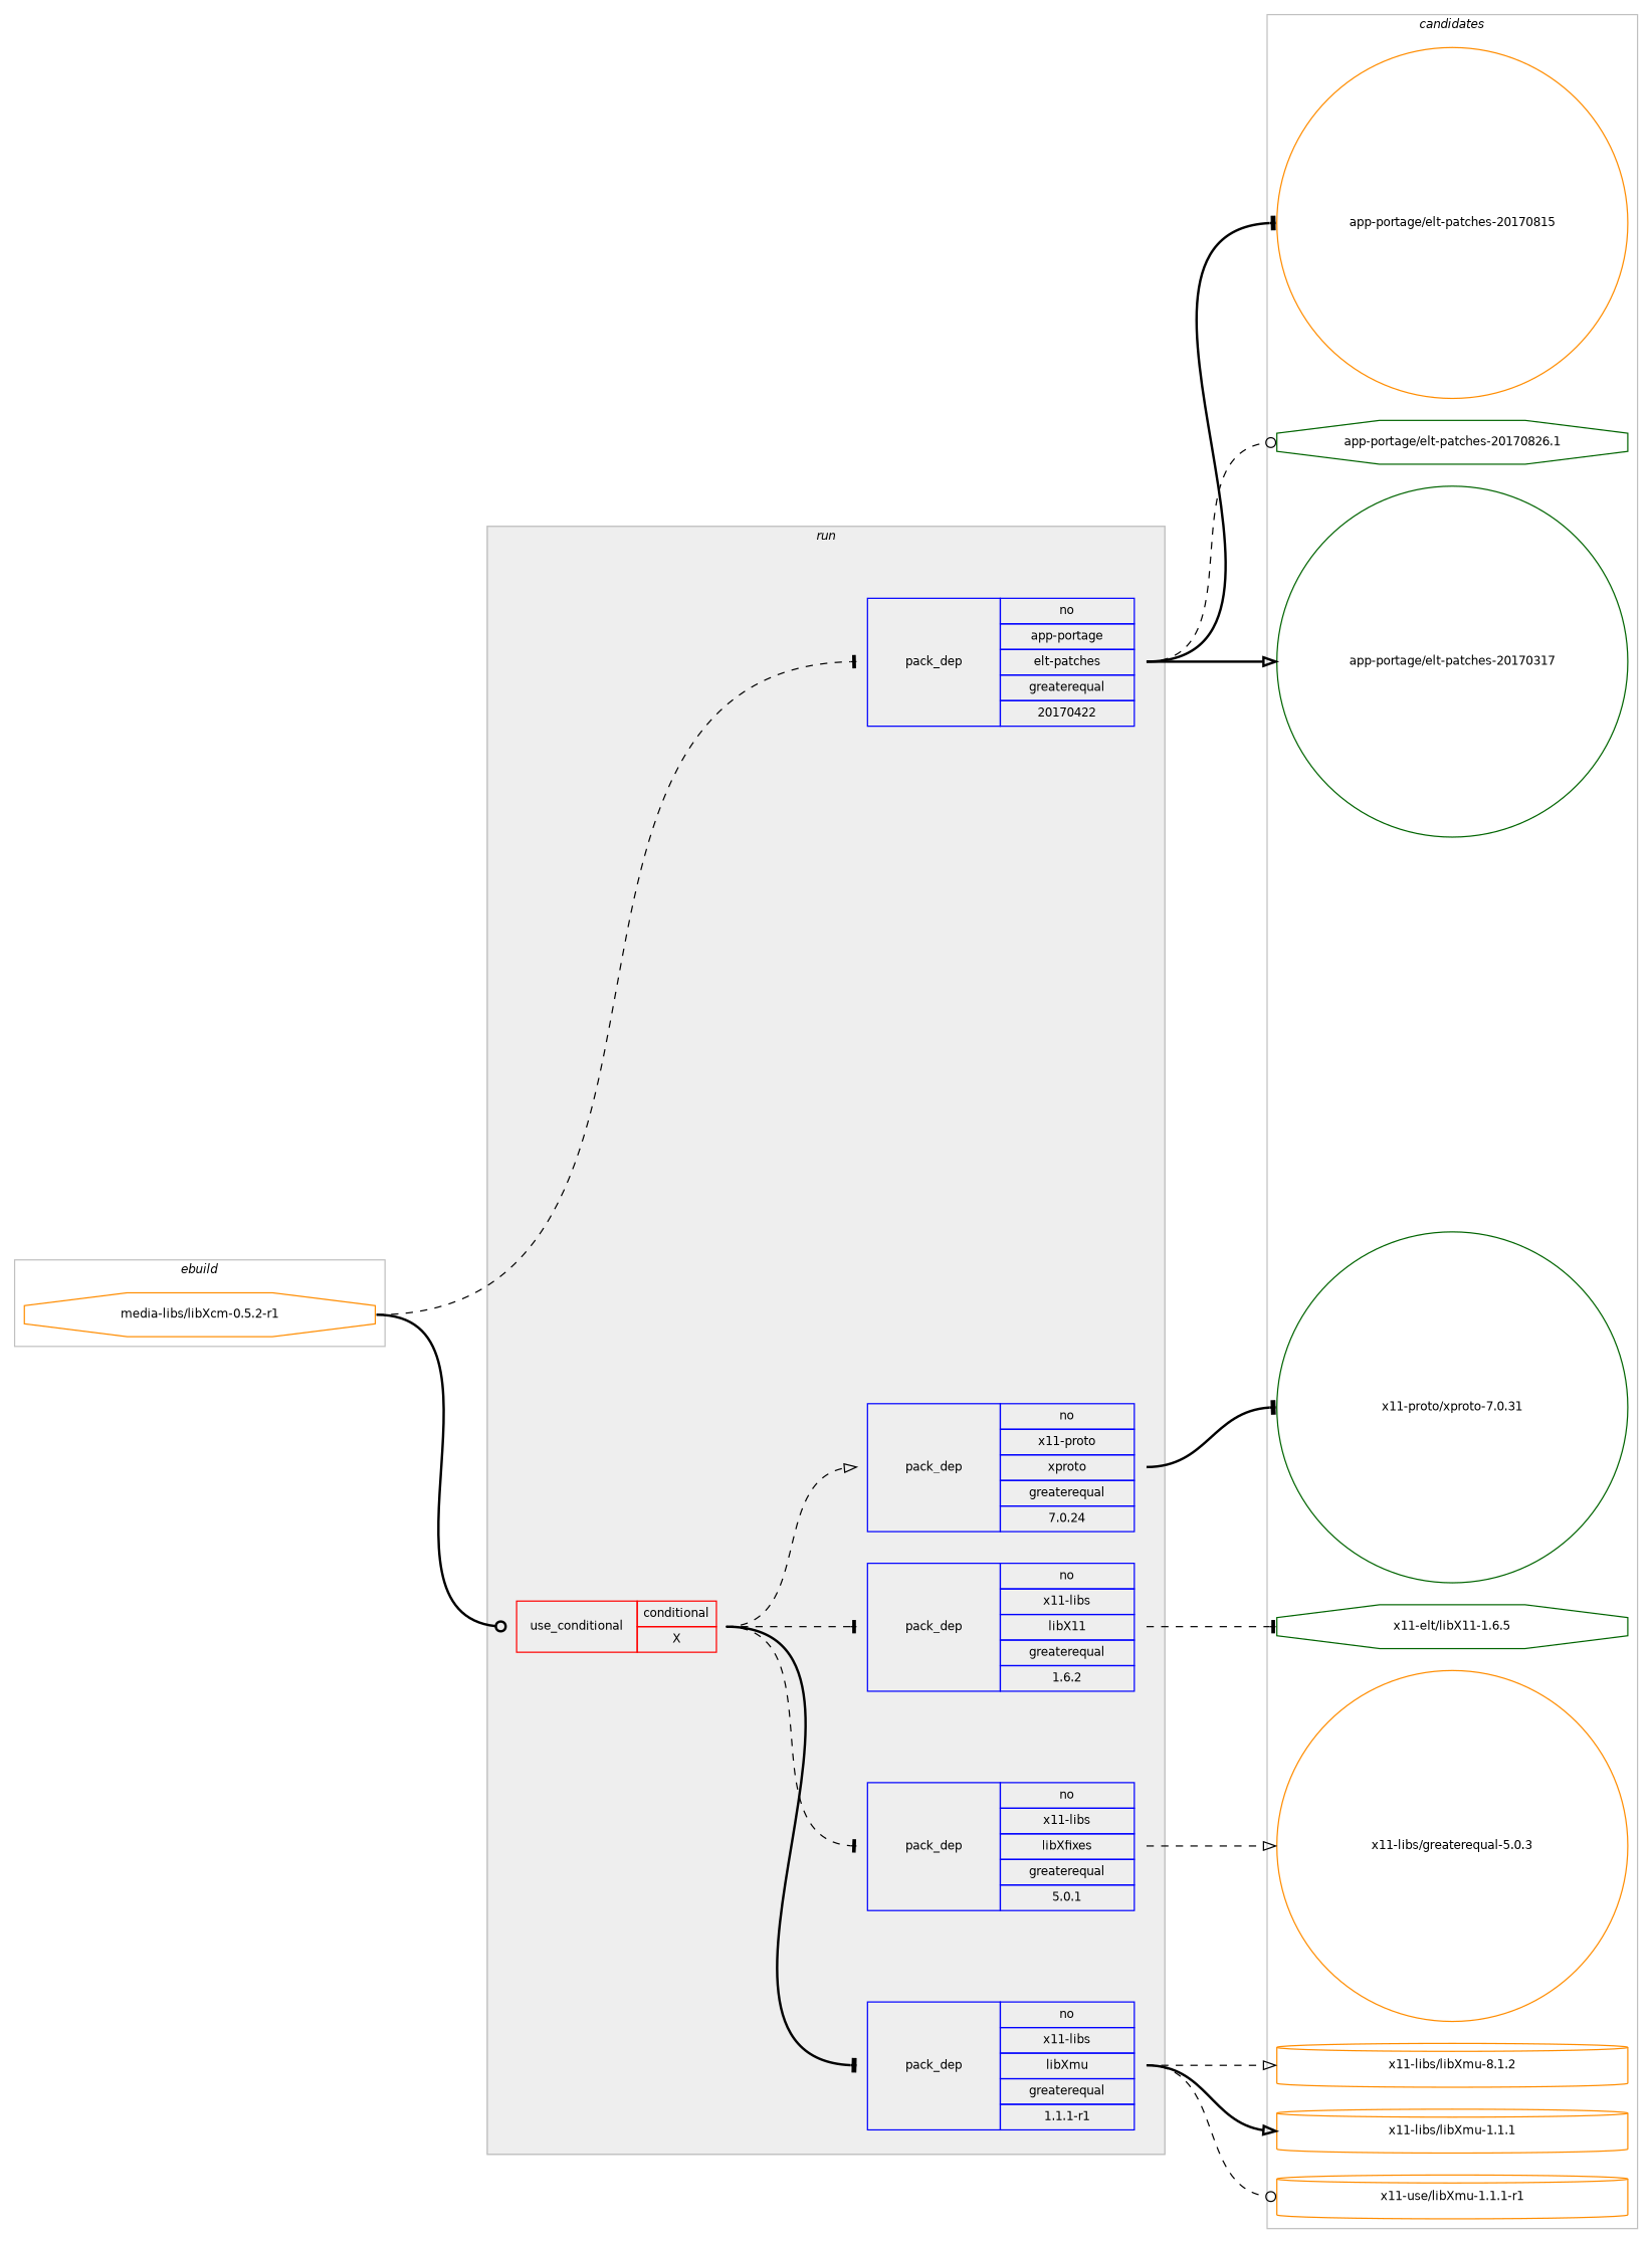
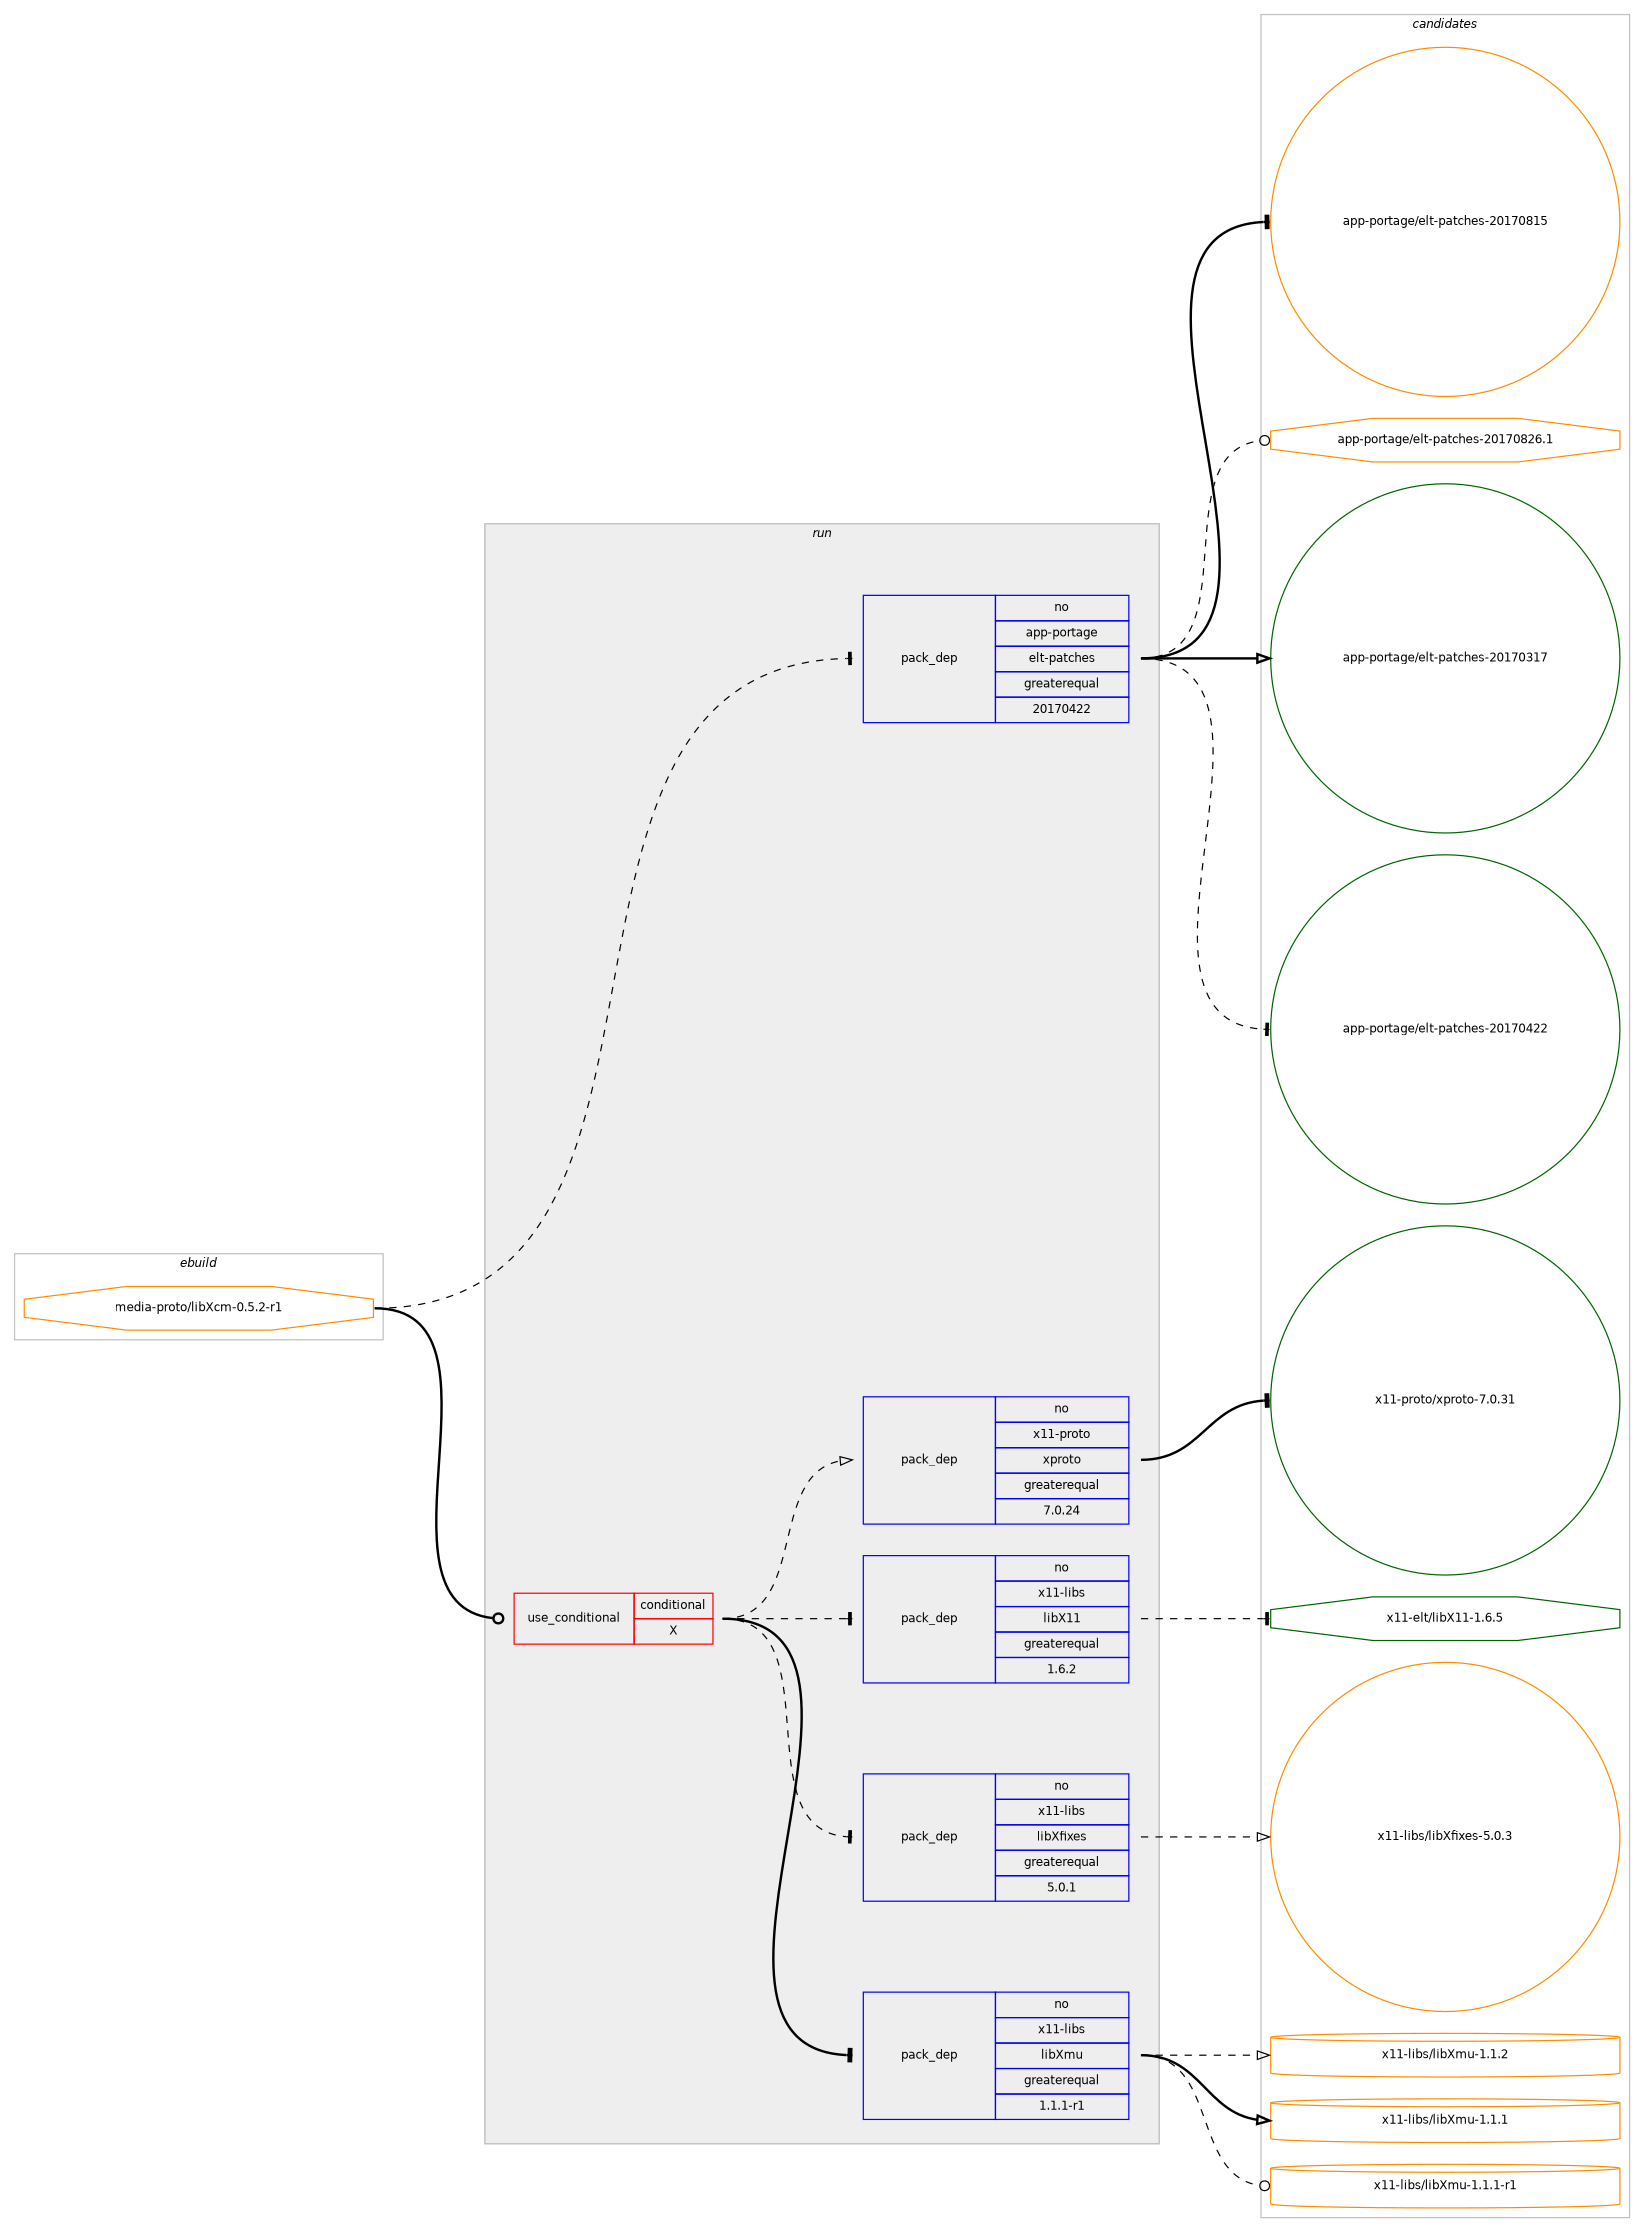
  digraph {
    compound=true
    concentrate=true
    fontname=Helvetica
    fontsize=10
    newrank=true
    rankdir=LR
    ranksep=1.5
    node [color=darkorange fontname=Helvetica fontsize=10 shape=none]
    edge [arrowhead=tee headport=w style=dashed tailport=e weight=100]
-   n1 [label="media-libs/libXcm-0.5.2-r1" shape=octagon width=4]
+   n1 [label="media-proto/libXcm-0.5.2-r1" shape=octagon width=4]
    n2 [color=blue label=<<TABLE BORDER="0" CELLBORDER="1" CELLSPACING="0" CELLPADDING="4" WIDTH="220"><TR><TD ROWSPAN="6" CELLPADDING="30">pack_dep</TD></TR><TR><TD WIDTH="110">no</TD></TR><TR><TD>app-portage</TD></TR><TR><TD>elt-patches</TD></TR><TR><TD>greaterequal</TD></TR><TR><TD>20170422</TD></TR></TABLE>>]
    n3 [color=blue label=<<TABLE BORDER="0" CELLBORDER="1" CELLSPACING="0" CELLPADDING="4" WIDTH="220"><TR><TD ROWSPAN="6" CELLPADDING="30">pack_dep</TD></TR><TR><TD WIDTH="110">no</TD></TR><TR><TD>x11-libs</TD></TR><TR><TD>libXmu</TD></TR><TR><TD>greaterequal</TD></TR><TR><TD>1.1.1-r1</TD></TR></TABLE>>]
    n4 [color=blue label=<<TABLE BORDER="0" CELLBORDER="1" CELLSPACING="0" CELLPADDING="4" WIDTH="220"><TR><TD ROWSPAN="6" CELLPADDING="30">pack_dep</TD></TR><TR><TD WIDTH="110">no</TD></TR><TR><TD>x11-libs</TD></TR><TR><TD>libXfixes</TD></TR><TR><TD>greaterequal</TD></TR><TR><TD>5.0.1</TD></TR></TABLE>>]
    n5 [color=blue label=<<TABLE BORDER="0" CELLBORDER="1" CELLSPACING="0" CELLPADDING="4" WIDTH="220"><TR><TD ROWSPAN="6" CELLPADDING="30">pack_dep</TD></TR><TR><TD WIDTH="110">no</TD></TR><TR><TD>x11-libs</TD></TR><TR><TD>libX11</TD></TR><TR><TD>greaterequal</TD></TR><TR><TD>1.6.2</TD></TR></TABLE>>]
    n6 [color=blue label=<<TABLE BORDER="0" CELLBORDER="1" CELLSPACING="0" CELLPADDING="4" WIDTH="220"><TR><TD ROWSPAN="6" CELLPADDING="30">pack_dep</TD></TR><TR><TD WIDTH="110">no</TD></TR><TR><TD>x11-proto</TD></TR><TR><TD>xproto</TD></TR><TR><TD>greaterequal</TD></TR><TR><TD>7.0.24</TD></TR></TABLE>>]
    n7 [color=red label=<<TABLE BORDER="0" CELLBORDER="1" CELLSPACING="0" CELLPADDING="4"><TR><TD ROWSPAN="3" CELLPADDING="10">use_conditional</TD></TR><TR><TD>conditional</TD></TR><TR><TD>X</TD></TR></TABLE>>]
    n8 [color=darkgreen label="app-portage/elt-patches-20170317" shape=circle width=4]
+   n9 [color=darkgreen label="app-portage/elt-patches-20170422" shape=circle width=4]
    n10 [label="app-portage/elt-patches-20170815" shape=circle width=4]
-   n11 [color=darkgreen label="app-portage/elt-patches-20170826.1" shape=octagon width=4]
+   n11 [label="app-portage/elt-patches-20170826.1" shape=octagon width=4]
    n12 [label="x11-libs/libXmu-1.1.1" shape=cylinder width=4]
-   n13 [label="x11-use/libXmu-1.1.1-r1" shape=cylinder width=4]
-   n14 [label="x11-libs/libXmu-8.1.2" shape=cylinder width=4]
-   n15 [label="x11-libs/greaterequal-5.0.3" shape=circle width=4]
+   n13 [label="x11-libs/libXmu-1.1.1-r1" shape=cylinder width=4]
+   n14 [label="x11-libs/libXmu-1.1.2" shape=cylinder width=4]
+   n15 [label="x11-libs/libXfixes-5.0.3" shape=circle width=4]
    n16 [color=darkgreen label="x11-elt/libX11-1.6.5" shape=octagon width=4]
    n17 [color=darkgreen label="x11-proto/xproto-7.0.31" shape=circle width=4]
    subgraph cluster_1 {
      color=gray
      label=<<i>ebuild</i>>
      rank=same
      n1
    }
    subgraph cluster_2 {
      color=gray
      label=<<i>dependencies</i>>
      subgraph cluster_3 {
        color=gray
        fillcolor="#eeeeee"
        label=<<i>compile</i>>
        style=filled
        subgraph sub_4 {
          color=gray
          fillcolor="#eeeeee"
          label=<<i>compile</i>>
          style=filled
          n2
        }
      }
      subgraph cluster_5 {
        color=gray
        fillcolor="#eeeeee"
        label=<<i>compile and run</i>>
        style=filled
        subgraph sub_6 {
          color=gray
          fillcolor="#eeeeee"
          label=<<i>compile and run</i>>
          style=filled
          n7
          subgraph sub_7 {
            color=gray
            fillcolor="#eeeeee"
            label=<<i>compile and run</i>>
            style=filled
            n3
          }
          subgraph sub_8 {
            color=gray
            fillcolor="#eeeeee"
            label=<<i>compile and run</i>>
            style=filled
            n4
          }
          subgraph sub_9 {
            color=gray
            fillcolor="#eeeeee"
            label=<<i>compile and run</i>>
            style=filled
            n5
          }
          subgraph sub_10 {
            color=gray
            fillcolor="#eeeeee"
            label=<<i>compile and run</i>>
            style=filled
            n6
          }
        }
      }
      subgraph cluster_11 {
        color=gray
        fillcolor="#eeeeee"
        label=<<i>run</i>>
        style=filled
      }
    }
    subgraph cluster_12 {
      color=gray
      label=<<i>candidates</i>>
      rank=same
      subgraph sub_13 {
        color=black
        label=<<i>candidates</i>>
        nodesep=1
        rank=same
        n8
+       n9
        n10
        n11
      }
      subgraph sub_14 {
        color=black
        label=<<i>candidates</i>>
        nodesep=1
        rank=same
        n12
        n13
        n14
      }
      subgraph sub_15 {
        color=black
        label=<<i>candidates</i>>
        nodesep=1
        rank=same
        n15
      }
      subgraph sub_16 {
        color=black
        label=<<i>candidates</i>>
        nodesep=1
        rank=same
        n16
      }
      subgraph sub_17 {
        color=black
        label=<<i>candidates</i>>
        nodesep=1
        rank=same
        n17
      }
    }
    n1 -> n2 [weight=20]
    n1 -> n7 [arrowhead=odot style=bold weight=20]
    n2 -> n8 [arrowhead=onormal style=bold]
+   n2 -> n9
    n2 -> n10 [style=bold]
    n2 -> n11 [arrowhead=odot]
    n3 -> n12 [arrowhead=onormal style=bold]
    n3 -> n13 [arrowhead=odot]
    n3 -> n14 [arrowhead=onormal]
    n4 -> n15 [arrowhead=onormal]
    n5 -> n16
    n6 -> n17 [style=bold]
    n7 -> n3 [style=bold weight=20]
    n7 -> n4 [weight=20]
    n7 -> n5 [weight=20]
    n7 -> n6 [arrowhead=onormal weight=20]
  }
